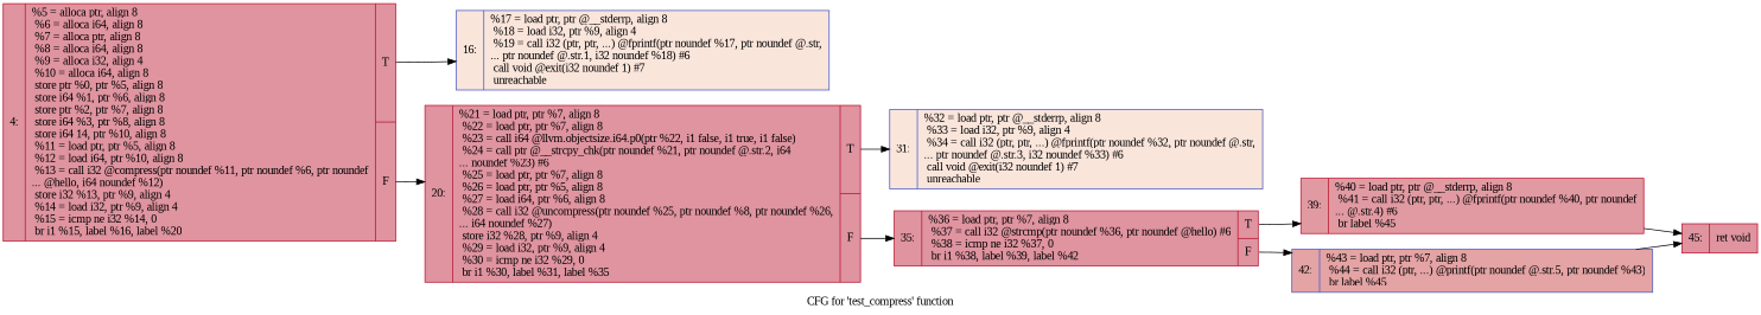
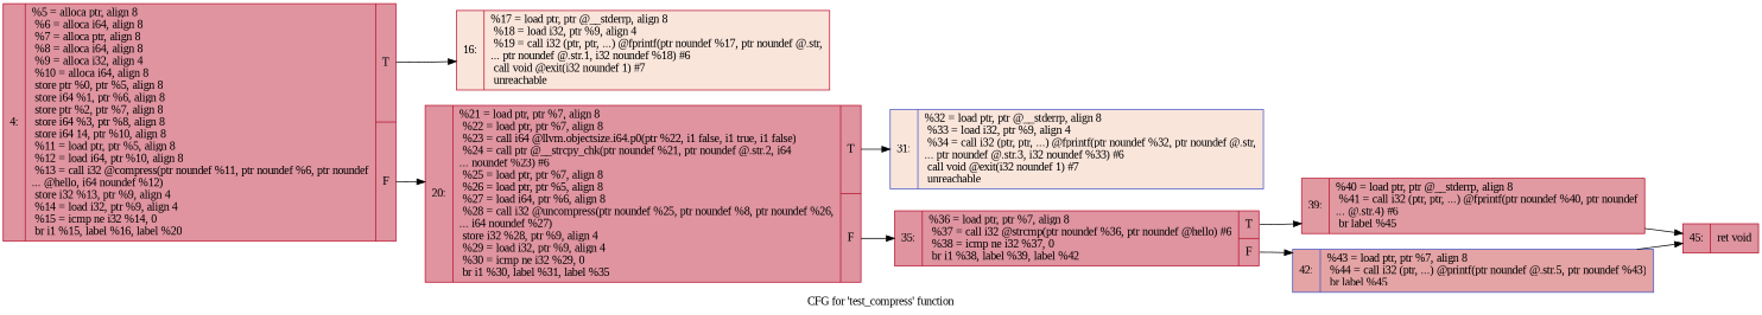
  digraph {
    label="CFG for 'test_compress' function"
    rankdir=LR
    fontname="Liberation Serif"
    node [color="#b70d28ff" fillcolor="#b70d2870" fontname="Liberation Serif" shape=record style=filled]
    edge [tailport=s0 fontname="Liberation Serif"]
    n1 [label="{4:\l|  %5 = alloca ptr, align 8\l  %6 = alloca i64, align 8\l  %7 = alloca ptr, align 8\l  %8 = alloca i64, align 8\l  %9 = alloca i32, align 4\l  %10 = alloca i64, align 8\l  store ptr %0, ptr %5, align 8\l  store i64 %1, ptr %6, align 8\l  store ptr %2, ptr %7, align 8\l  store i64 %3, ptr %8, align 8\l  store i64 14, ptr %10, align 8\l  %11 = load ptr, ptr %5, align 8\l  %12 = load i64, ptr %10, align 8\l  %13 = call i32 @compress(ptr noundef %11, ptr noundef %6, ptr noundef\l... @hello, i64 noundef %12)\l  store i32 %13, ptr %9, align 4\l  %14 = load i32, ptr %9, align 4\l  %15 = icmp ne i32 %14, 0\l  br i1 %15, label %16, label %20\l|{<s0>T|<s1>F}}"]
-   n2 [color="#3d50c3ff" fillcolor="#f4c5ad70" label="{16:\l|  %17 = load ptr, ptr @__stderrp, align 8\l  %18 = load i32, ptr %9, align 4\l  %19 = call i32 (ptr, ptr, ...) @fprintf(ptr noundef %17, ptr noundef @.str,\l... ptr noundef @.str.1, i32 noundef %18) #6\l  call void @exit(i32 noundef 1) #7\l  unreachable\l}"]
+   n2 [fillcolor="#f4c5ad70" label="{16:\l|  %17 = load ptr, ptr @__stderrp, align 8\l  %18 = load i32, ptr %9, align 4\l  %19 = call i32 (ptr, ptr, ...) @fprintf(ptr noundef %17, ptr noundef @.str,\l... ptr noundef @.str.1, i32 noundef %18) #6\l  call void @exit(i32 noundef 1) #7\l  unreachable\l}"]
    n3 [label="{20:\l|  %21 = load ptr, ptr %7, align 8\l  %22 = load ptr, ptr %7, align 8\l  %23 = call i64 @llvm.objectsize.i64.p0(ptr %22, i1 false, i1 true, i1 false)\l  %24 = call ptr @__strcpy_chk(ptr noundef %21, ptr noundef @.str.2, i64\l... noundef %23) #6\l  %25 = load ptr, ptr %7, align 8\l  %26 = load ptr, ptr %5, align 8\l  %27 = load i64, ptr %6, align 8\l  %28 = call i32 @uncompress(ptr noundef %25, ptr noundef %8, ptr noundef %26,\l... i64 noundef %27)\l  store i32 %28, ptr %9, align 4\l  %29 = load i32, ptr %9, align 4\l  %30 = icmp ne i32 %29, 0\l  br i1 %30, label %31, label %35\l|{<s0>T|<s1>F}}"]
    n4 [color="#3d50c3ff" fillcolor="#f4c5ad70" label="{31:\l|  %32 = load ptr, ptr @__stderrp, align 8\l  %33 = load i32, ptr %9, align 4\l  %34 = call i32 (ptr, ptr, ...) @fprintf(ptr noundef %32, ptr noundef @.str,\l... ptr noundef @.str.3, i32 noundef %33) #6\l  call void @exit(i32 noundef 1) #7\l  unreachable\l}"]
    n5 [label="{35:\l|  %36 = load ptr, ptr %7, align 8\l  %37 = call i32 @strcmp(ptr noundef %36, ptr noundef @hello) #6\l  %38 = icmp ne i32 %37, 0\l  br i1 %38, label %39, label %42\l|{<s0>T|<s1>F}}"]
    n6 [fillcolor="#bb1b2c70" label="{39:\l|  %40 = load ptr, ptr @__stderrp, align 8\l  %41 = call i32 (ptr, ptr, ...) @fprintf(ptr noundef %40, ptr noundef\l... @.str.4) #6\l  br label %45\l}"]
    n7 [color="#3d50c3ff" fillcolor="#c32e3170" label="{42:\l|  %43 = load ptr, ptr %7, align 8\l  %44 = call i32 (ptr, ...) @printf(ptr noundef @.str.5, ptr noundef %43)\l  br label %45\l}"]
    n8 [label="{45:\l|  ret void\l}"]
    n1 -> n2
    n1 -> n3 [tailport=s1]
    n3 -> n4
    n3 -> n5 [tailport=s1]
    n5 -> n6
    n5 -> n7 [tailport=s1]
    n6 -> n8 [tailport=""]
    n7 -> n8 [tailport=""]
  }
